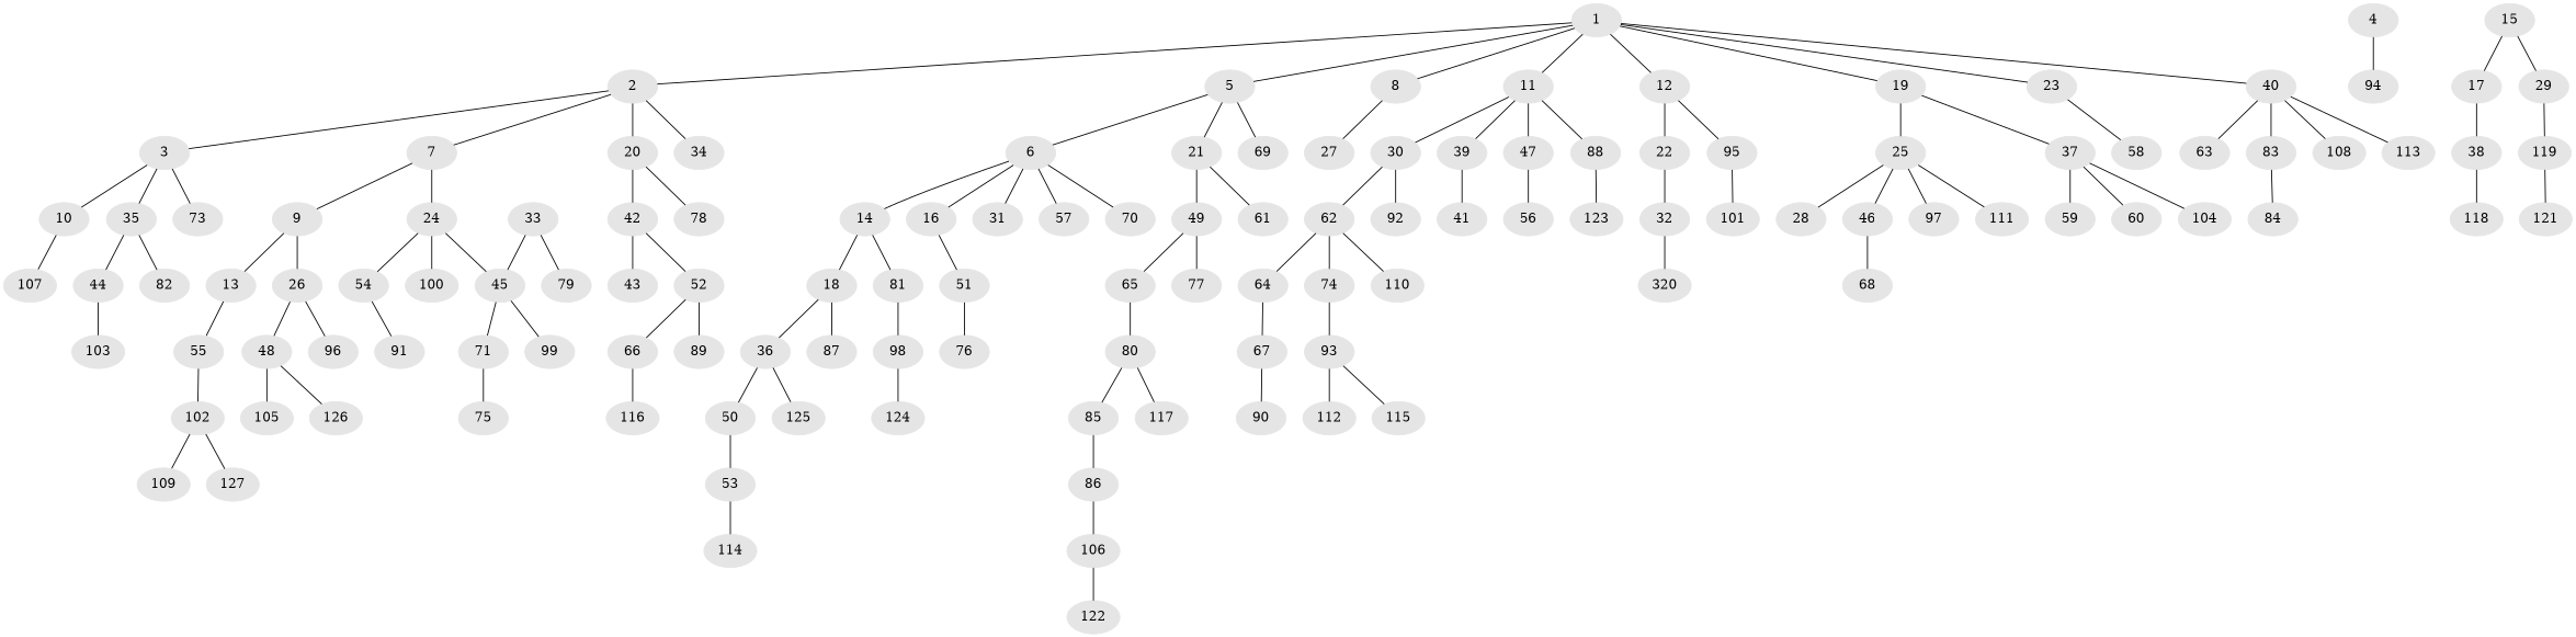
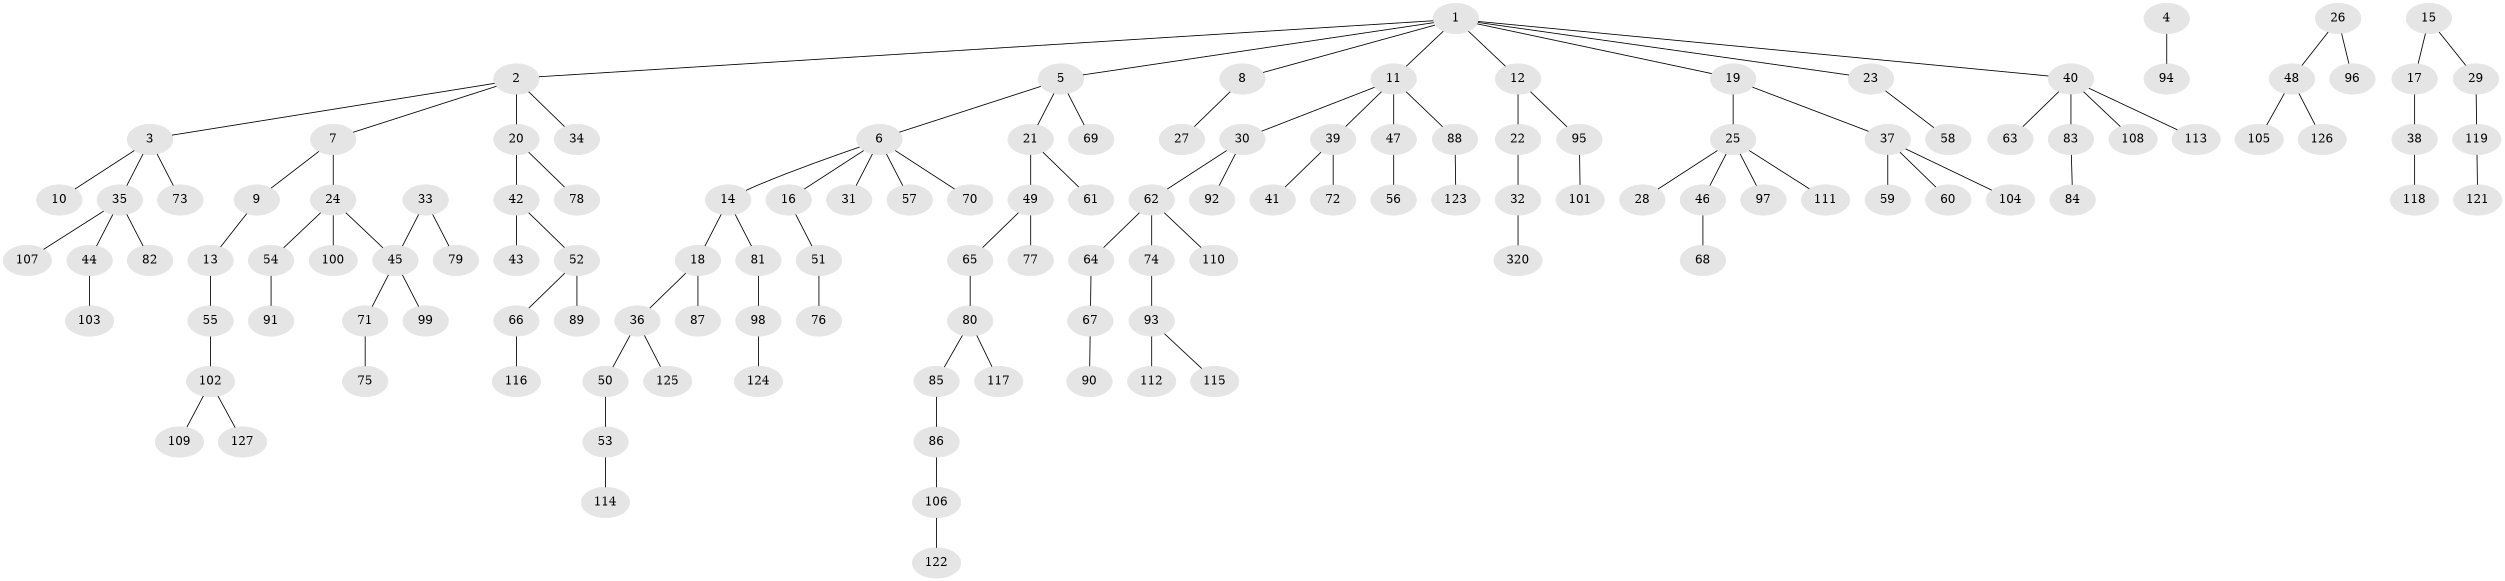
  graph {
    node [color=gray90 style=filled]
    1
    2
    5
    8
    11
    12
    19
    23
    40
    3
    7
    20
    34
    6
    21
    69
    27
    30
    39
    47
    88
    22
    95
    25
    37
    58
    63
    83
    108
    113
    10
    35
    73
    9
    24
    42
    78
    4
    94
    107
    44
    82
    14
    16
    31
    57
    70
    49
    61
    18
    81
    51
    13
    26
    54
    100
    45
    55
    48
    96
    15
    17
    29
    62
    92
    41
+   72
    56
    123
    32
    101
    102
    36
    87
    98
    38
    119
    76
    118
    50
    125
    28
    46
    97
    111
    59
    60
    104
    43
    52
    65
    77
    n93 [label=320]
    33
    79
    91
    68
    105
    126
    121
    64
    74
    110
    71
    99
    103
    53
    84
    66
    89
    75
    80
    114
    116
    109
    127
    67
    93
    90
    85
    117
    112
    115
    86
    124
    106
    122
    1 -- 2
    1 -- 5
    1 -- 8
    1 -- 11
    1 -- 12
    1 -- 19
    1 -- 23
    1 -- 40
    2 -- 3
    2 -- 7
    2 -- 20
    2 -- 34
    5 -- 6
    5 -- 21
    5 -- 69
    8 -- 27
    11 -- 30
    11 -- 39
    11 -- 47
    11 -- 88
    12 -- 22
    12 -- 95
    19 -- 25
    19 -- 37
    23 -- 58
    40 -- 63
    40 -- 83
    40 -- 108
    40 -- 113
    3 -- 10
    3 -- 35
    3 -- 73
    7 -- 9
    7 -- 24
    20 -- 42
    20 -- 78
    6 -- 14
    6 -- 16
    6 -- 31
    6 -- 57
    6 -- 70
    21 -- 49
    21 -- 61
    30 -- 62
    30 -- 92
    39 -- 41
+   39 -- 72
    47 -- 56
    88 -- 123
    22 -- 32
    95 -- 101
    25 -- 28
    25 -- 46
    25 -- 97
    25 -- 111
    37 -- 59
    37 -- 60
    37 -- 104
    83 -- 84
-   10 -- 107
+   35 -- 107
    35 -- 44
    35 -- 82
    9 -- 13
-   9 -- 26
    24 -- 54
    24 -- 100
    24 -- 45
    42 -- 43
    42 -- 52
    4 -- 94
    44 -- 103
    14 -- 18
    14 -- 81
    16 -- 51
    49 -- 65
    49 -- 77
    18 -- 36
    18 -- 87
    81 -- 98
    51 -- 76
    13 -- 55
    26 -- 48
    26 -- 96
    54 -- 91
    45 -- 71
    45 -- 99
    55 -- 102
    48 -- 105
    48 -- 126
    15 -- 17
    15 -- 29
    17 -- 38
    29 -- 119
    62 -- 64
    62 -- 74
    62 -- 110
    32 -- n93
    102 -- 109
    102 -- 127
    36 -- 50
    36 -- 125
    98 -- 124
    38 -- 118
    119 -- 121
    50 -- 53
    46 -- 68
    52 -- 66
    52 -- 89
    65 -- 80
    33 -- 45
    33 -- 79
    64 -- 67
    74 -- 93
    71 -- 75
    53 -- 114
    66 -- 116
    80 -- 85
    80 -- 117
    67 -- 90
    93 -- 112
    93 -- 115
    85 -- 86
    86 -- 106
    106 -- 122
  }
